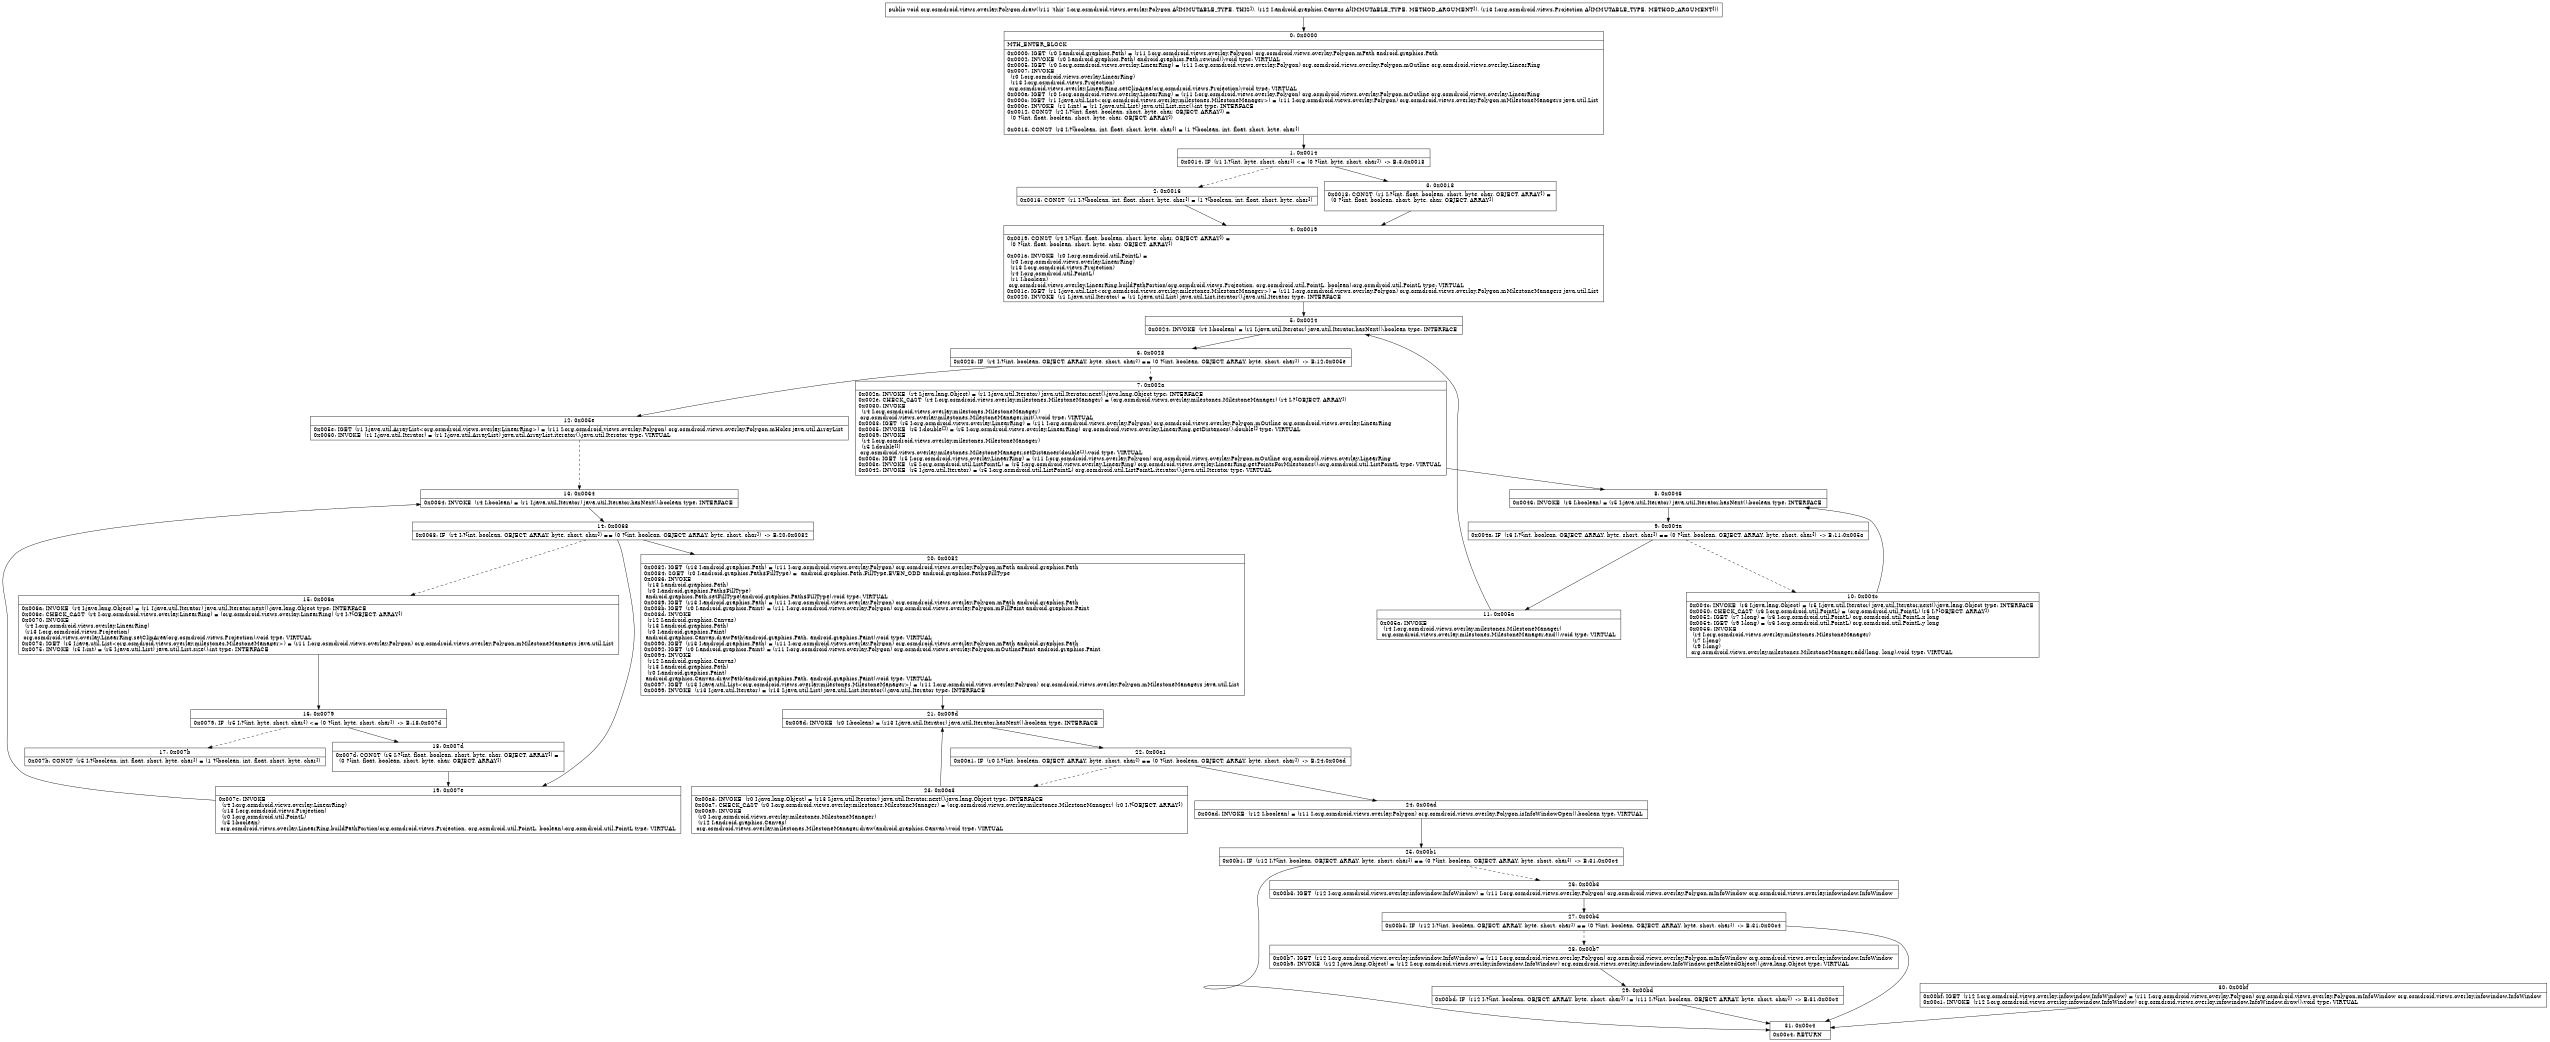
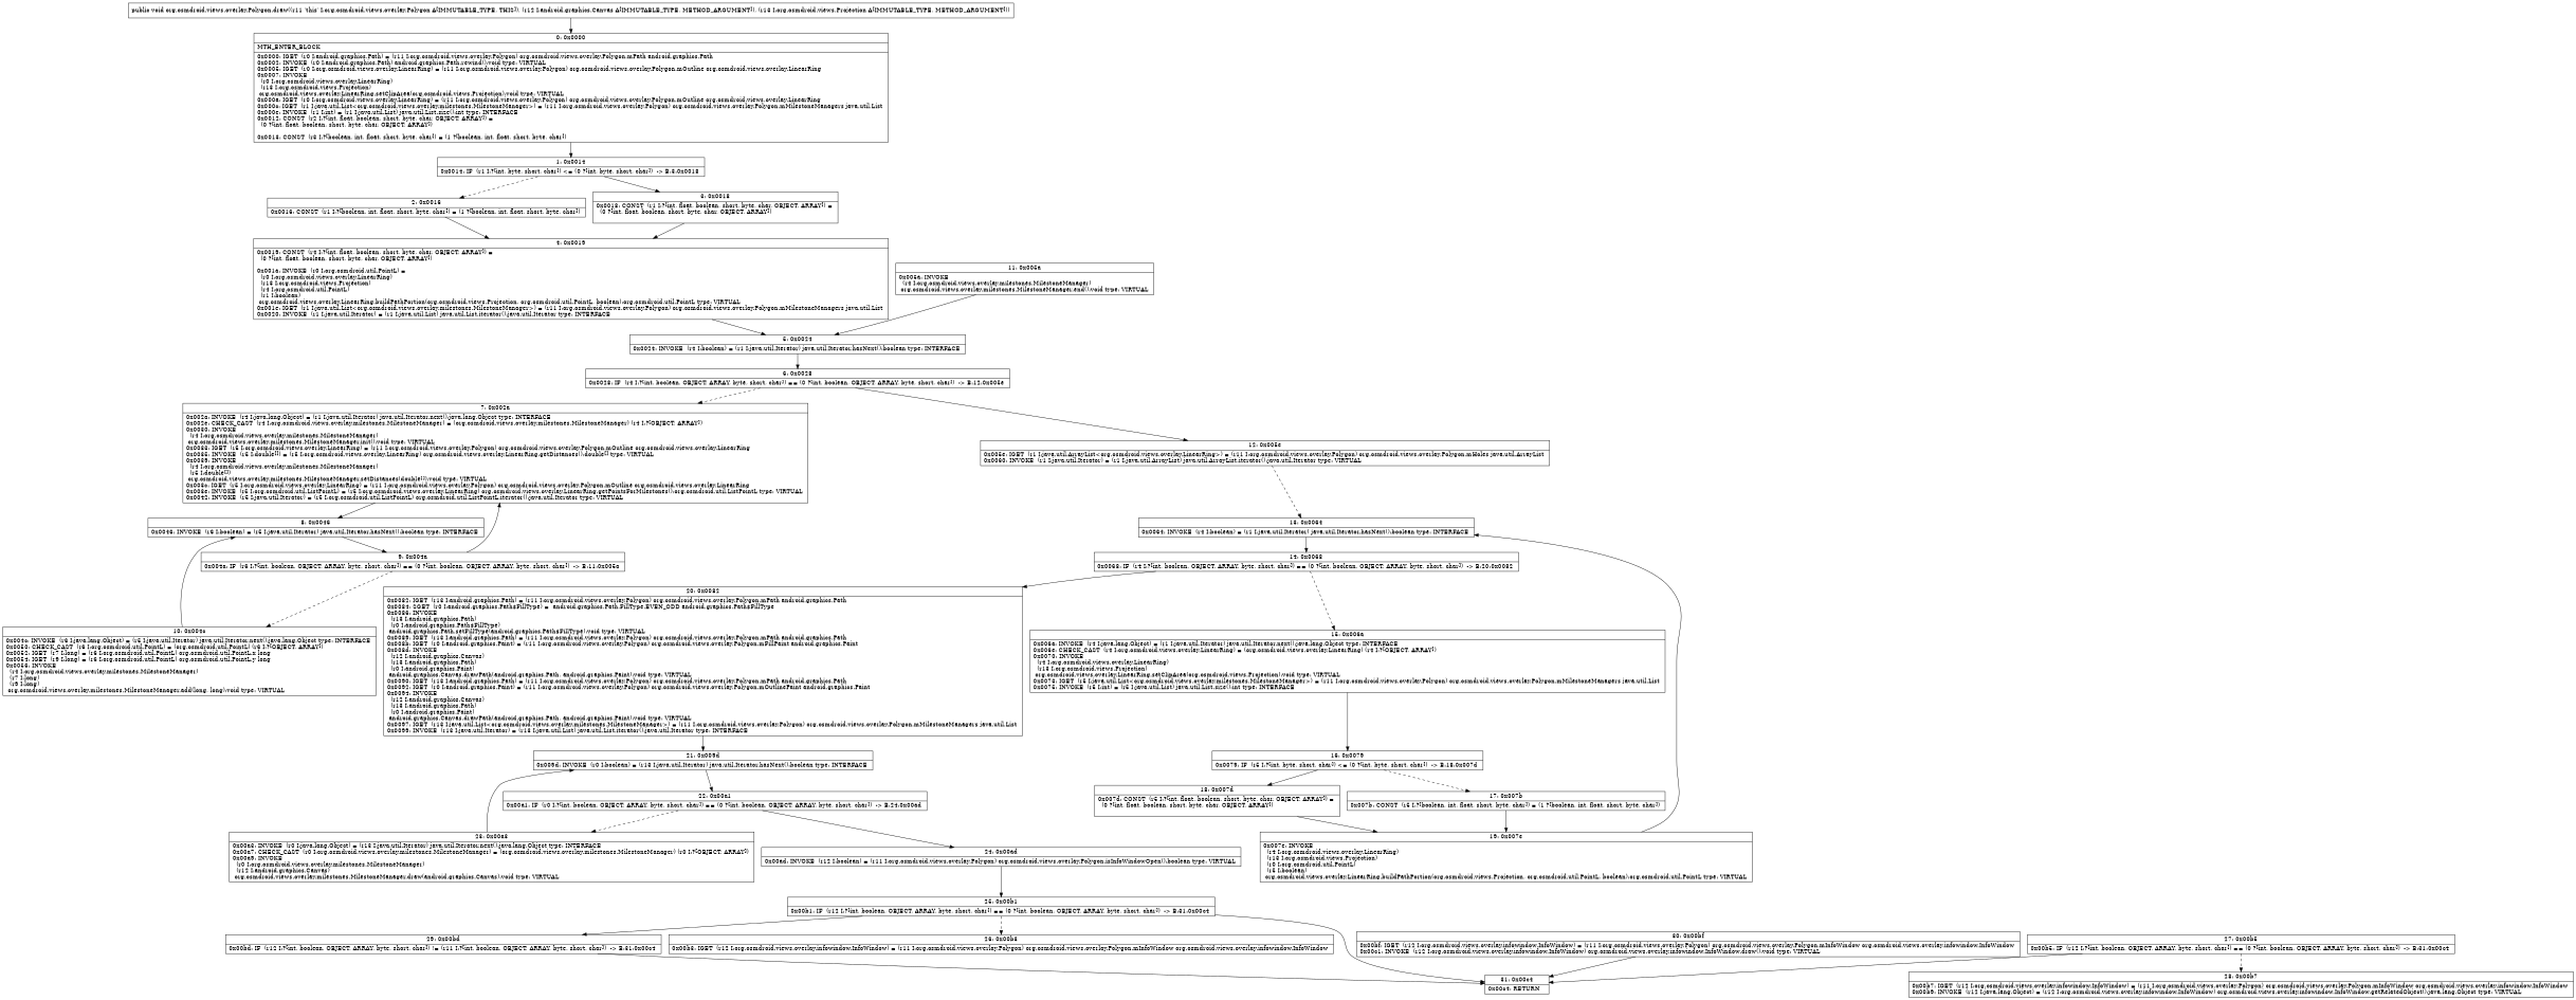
  digraph {
    node [shape=record]
    n1 [label="{0\:\ 0x0000|MTH_ENTER_BLOCK\l|0x0000: IGET  (r0 I:android.graphics.Path) = (r11 I:org.osmdroid.views.overlay.Polygon) org.osmdroid.views.overlay.Polygon.mPath android.graphics.Path \l0x0002: INVOKE  (r0 I:android.graphics.Path) android.graphics.Path.rewind():void type: VIRTUAL \l0x0005: IGET  (r0 I:org.osmdroid.views.overlay.LinearRing) = (r11 I:org.osmdroid.views.overlay.Polygon) org.osmdroid.views.overlay.Polygon.mOutline org.osmdroid.views.overlay.LinearRing \l0x0007: INVOKE  \l  (r0 I:org.osmdroid.views.overlay.LinearRing)\l  (r13 I:org.osmdroid.views.Projection)\l org.osmdroid.views.overlay.LinearRing.setClipArea(org.osmdroid.views.Projection):void type: VIRTUAL \l0x000a: IGET  (r0 I:org.osmdroid.views.overlay.LinearRing) = (r11 I:org.osmdroid.views.overlay.Polygon) org.osmdroid.views.overlay.Polygon.mOutline org.osmdroid.views.overlay.LinearRing \l0x000c: IGET  (r1 I:java.util.List\<org.osmdroid.views.overlay.milestones.MilestoneManager\>) = (r11 I:org.osmdroid.views.overlay.Polygon) org.osmdroid.views.overlay.Polygon.mMilestoneManagers java.util.List \l0x000e: INVOKE  (r1 I:int) = (r1 I:java.util.List) java.util.List.size():int type: INTERFACE \l0x0012: CONST  (r2 I:?[int, float, boolean, short, byte, char, OBJECT, ARRAY]) = \l  (0 ?[int, float, boolean, short, byte, char, OBJECT, ARRAY])\l \l0x0013: CONST  (r3 I:?[boolean, int, float, short, byte, char]) = (1 ?[boolean, int, float, short, byte, char]) \l}"]
    n2 [label="{1\:\ 0x0014|0x0014: IF  (r1 I:?[int, byte, short, char]) \<= (0 ?[int, byte, short, char])  \-\> B:3:0x0018 \l}"]
    n3 [label="{2\:\ 0x0016|0x0016: CONST  (r1 I:?[boolean, int, float, short, byte, char]) = (1 ?[boolean, int, float, short, byte, char]) \l}"]
    n4 [label="{3\:\ 0x0018|0x0018: CONST  (r1 I:?[int, float, boolean, short, byte, char, OBJECT, ARRAY]) = \l  (0 ?[int, float, boolean, short, byte, char, OBJECT, ARRAY])\l \l}"]
    n5 [label="{4\:\ 0x0019|0x0019: CONST  (r4 I:?[int, float, boolean, short, byte, char, OBJECT, ARRAY]) = \l  (0 ?[int, float, boolean, short, byte, char, OBJECT, ARRAY])\l \l0x001a: INVOKE  (r0 I:org.osmdroid.util.PointL) = \l  (r0 I:org.osmdroid.views.overlay.LinearRing)\l  (r13 I:org.osmdroid.views.Projection)\l  (r4 I:org.osmdroid.util.PointL)\l  (r1 I:boolean)\l org.osmdroid.views.overlay.LinearRing.buildPathPortion(org.osmdroid.views.Projection, org.osmdroid.util.PointL, boolean):org.osmdroid.util.PointL type: VIRTUAL \l0x001e: IGET  (r1 I:java.util.List\<org.osmdroid.views.overlay.milestones.MilestoneManager\>) = (r11 I:org.osmdroid.views.overlay.Polygon) org.osmdroid.views.overlay.Polygon.mMilestoneManagers java.util.List \l0x0020: INVOKE  (r1 I:java.util.Iterator) = (r1 I:java.util.List) java.util.List.iterator():java.util.Iterator type: INTERFACE \l}"]
    n6 [label="{5\:\ 0x0024|0x0024: INVOKE  (r4 I:boolean) = (r1 I:java.util.Iterator) java.util.Iterator.hasNext():boolean type: INTERFACE \l}"]
    n7 [label="{6\:\ 0x0028|0x0028: IF  (r4 I:?[int, boolean, OBJECT, ARRAY, byte, short, char]) == (0 ?[int, boolean, OBJECT, ARRAY, byte, short, char])  \-\> B:12:0x005e \l}"]
    n8 [label="{7\:\ 0x002a|0x002a: INVOKE  (r4 I:java.lang.Object) = (r1 I:java.util.Iterator) java.util.Iterator.next():java.lang.Object type: INTERFACE \l0x002e: CHECK_CAST  (r4 I:org.osmdroid.views.overlay.milestones.MilestoneManager) = (org.osmdroid.views.overlay.milestones.MilestoneManager) (r4 I:?[OBJECT, ARRAY]) \l0x0030: INVOKE  \l  (r4 I:org.osmdroid.views.overlay.milestones.MilestoneManager)\l org.osmdroid.views.overlay.milestones.MilestoneManager.init():void type: VIRTUAL \l0x0033: IGET  (r5 I:org.osmdroid.views.overlay.LinearRing) = (r11 I:org.osmdroid.views.overlay.Polygon) org.osmdroid.views.overlay.Polygon.mOutline org.osmdroid.views.overlay.LinearRing \l0x0035: INVOKE  (r5 I:double[]) = (r5 I:org.osmdroid.views.overlay.LinearRing) org.osmdroid.views.overlay.LinearRing.getDistances():double[] type: VIRTUAL \l0x0039: INVOKE  \l  (r4 I:org.osmdroid.views.overlay.milestones.MilestoneManager)\l  (r5 I:double[])\l org.osmdroid.views.overlay.milestones.MilestoneManager.setDistances(double[]):void type: VIRTUAL \l0x003c: IGET  (r5 I:org.osmdroid.views.overlay.LinearRing) = (r11 I:org.osmdroid.views.overlay.Polygon) org.osmdroid.views.overlay.Polygon.mOutline org.osmdroid.views.overlay.LinearRing \l0x003e: INVOKE  (r5 I:org.osmdroid.util.ListPointL) = (r5 I:org.osmdroid.views.overlay.LinearRing) org.osmdroid.views.overlay.LinearRing.getPointsForMilestones():org.osmdroid.util.ListPointL type: VIRTUAL \l0x0042: INVOKE  (r5 I:java.util.Iterator) = (r5 I:org.osmdroid.util.ListPointL) org.osmdroid.util.ListPointL.iterator():java.util.Iterator type: VIRTUAL \l}"]
    n9 [label="{12\:\ 0x005e|0x005e: IGET  (r1 I:java.util.ArrayList\<org.osmdroid.views.overlay.LinearRing\>) = (r11 I:org.osmdroid.views.overlay.Polygon) org.osmdroid.views.overlay.Polygon.mHoles java.util.ArrayList \l0x0060: INVOKE  (r1 I:java.util.Iterator) = (r1 I:java.util.ArrayList) java.util.ArrayList.iterator():java.util.Iterator type: VIRTUAL \l}"]
    n10 [label="{8\:\ 0x0046|0x0046: INVOKE  (r6 I:boolean) = (r5 I:java.util.Iterator) java.util.Iterator.hasNext():boolean type: INTERFACE \l}"]
    n11 [label="{13\:\ 0x0064|0x0064: INVOKE  (r4 I:boolean) = (r1 I:java.util.Iterator) java.util.Iterator.hasNext():boolean type: INTERFACE \l}"]
    n12 [label="{9\:\ 0x004a|0x004a: IF  (r6 I:?[int, boolean, OBJECT, ARRAY, byte, short, char]) == (0 ?[int, boolean, OBJECT, ARRAY, byte, short, char])  \-\> B:11:0x005a \l}"]
    n13 [label="{10\:\ 0x004c|0x004c: INVOKE  (r6 I:java.lang.Object) = (r5 I:java.util.Iterator) java.util.Iterator.next():java.lang.Object type: INTERFACE \l0x0050: CHECK_CAST  (r6 I:org.osmdroid.util.PointL) = (org.osmdroid.util.PointL) (r6 I:?[OBJECT, ARRAY]) \l0x0052: IGET  (r7 I:long) = (r6 I:org.osmdroid.util.PointL) org.osmdroid.util.PointL.x long \l0x0054: IGET  (r9 I:long) = (r6 I:org.osmdroid.util.PointL) org.osmdroid.util.PointL.y long \l0x0056: INVOKE  \l  (r4 I:org.osmdroid.views.overlay.milestones.MilestoneManager)\l  (r7 I:long)\l  (r9 I:long)\l org.osmdroid.views.overlay.milestones.MilestoneManager.add(long, long):void type: VIRTUAL \l}"]
    n14 [label="{11\:\ 0x005a|0x005a: INVOKE  \l  (r4 I:org.osmdroid.views.overlay.milestones.MilestoneManager)\l org.osmdroid.views.overlay.milestones.MilestoneManager.end():void type: VIRTUAL \l}"]
    n15 [label="{14\:\ 0x0068|0x0068: IF  (r4 I:?[int, boolean, OBJECT, ARRAY, byte, short, char]) == (0 ?[int, boolean, OBJECT, ARRAY, byte, short, char])  \-\> B:20:0x0082 \l}"]
    n16 [label="{15\:\ 0x006a|0x006a: INVOKE  (r4 I:java.lang.Object) = (r1 I:java.util.Iterator) java.util.Iterator.next():java.lang.Object type: INTERFACE \l0x006e: CHECK_CAST  (r4 I:org.osmdroid.views.overlay.LinearRing) = (org.osmdroid.views.overlay.LinearRing) (r4 I:?[OBJECT, ARRAY]) \l0x0070: INVOKE  \l  (r4 I:org.osmdroid.views.overlay.LinearRing)\l  (r13 I:org.osmdroid.views.Projection)\l org.osmdroid.views.overlay.LinearRing.setClipArea(org.osmdroid.views.Projection):void type: VIRTUAL \l0x0073: IGET  (r5 I:java.util.List\<org.osmdroid.views.overlay.milestones.MilestoneManager\>) = (r11 I:org.osmdroid.views.overlay.Polygon) org.osmdroid.views.overlay.Polygon.mMilestoneManagers java.util.List \l0x0075: INVOKE  (r5 I:int) = (r5 I:java.util.List) java.util.List.size():int type: INTERFACE \l}"]
    n17 [label="{20\:\ 0x0082|0x0082: IGET  (r13 I:android.graphics.Path) = (r11 I:org.osmdroid.views.overlay.Polygon) org.osmdroid.views.overlay.Polygon.mPath android.graphics.Path \l0x0084: SGET  (r0 I:android.graphics.Path$FillType) =  android.graphics.Path.FillType.EVEN_ODD android.graphics.Path$FillType \l0x0086: INVOKE  \l  (r13 I:android.graphics.Path)\l  (r0 I:android.graphics.Path$FillType)\l android.graphics.Path.setFillType(android.graphics.Path$FillType):void type: VIRTUAL \l0x0089: IGET  (r13 I:android.graphics.Path) = (r11 I:org.osmdroid.views.overlay.Polygon) org.osmdroid.views.overlay.Polygon.mPath android.graphics.Path \l0x008b: IGET  (r0 I:android.graphics.Paint) = (r11 I:org.osmdroid.views.overlay.Polygon) org.osmdroid.views.overlay.Polygon.mFillPaint android.graphics.Paint \l0x008d: INVOKE  \l  (r12 I:android.graphics.Canvas)\l  (r13 I:android.graphics.Path)\l  (r0 I:android.graphics.Paint)\l android.graphics.Canvas.drawPath(android.graphics.Path, android.graphics.Paint):void type: VIRTUAL \l0x0090: IGET  (r13 I:android.graphics.Path) = (r11 I:org.osmdroid.views.overlay.Polygon) org.osmdroid.views.overlay.Polygon.mPath android.graphics.Path \l0x0092: IGET  (r0 I:android.graphics.Paint) = (r11 I:org.osmdroid.views.overlay.Polygon) org.osmdroid.views.overlay.Polygon.mOutlinePaint android.graphics.Paint \l0x0094: INVOKE  \l  (r12 I:android.graphics.Canvas)\l  (r13 I:android.graphics.Path)\l  (r0 I:android.graphics.Paint)\l android.graphics.Canvas.drawPath(android.graphics.Path, android.graphics.Paint):void type: VIRTUAL \l0x0097: IGET  (r13 I:java.util.List\<org.osmdroid.views.overlay.milestones.MilestoneManager\>) = (r11 I:org.osmdroid.views.overlay.Polygon) org.osmdroid.views.overlay.Polygon.mMilestoneManagers java.util.List \l0x0099: INVOKE  (r13 I:java.util.Iterator) = (r13 I:java.util.List) java.util.List.iterator():java.util.Iterator type: INTERFACE \l}"]
    n18 [label="{16\:\ 0x0079|0x0079: IF  (r5 I:?[int, byte, short, char]) \<= (0 ?[int, byte, short, char])  \-\> B:18:0x007d \l}"]
    n19 [label="{21\:\ 0x009d|0x009d: INVOKE  (r0 I:boolean) = (r13 I:java.util.Iterator) java.util.Iterator.hasNext():boolean type: INTERFACE \l}"]
    n20 [label="{17\:\ 0x007b|0x007b: CONST  (r5 I:?[boolean, int, float, short, byte, char]) = (1 ?[boolean, int, float, short, byte, char]) \l}"]
    n21 [label="{18\:\ 0x007d|0x007d: CONST  (r5 I:?[int, float, boolean, short, byte, char, OBJECT, ARRAY]) = \l  (0 ?[int, float, boolean, short, byte, char, OBJECT, ARRAY])\l \l}"]
    n22 [label="{19\:\ 0x007e|0x007e: INVOKE  \l  (r4 I:org.osmdroid.views.overlay.LinearRing)\l  (r13 I:org.osmdroid.views.Projection)\l  (r0 I:org.osmdroid.util.PointL)\l  (r5 I:boolean)\l org.osmdroid.views.overlay.LinearRing.buildPathPortion(org.osmdroid.views.Projection, org.osmdroid.util.PointL, boolean):org.osmdroid.util.PointL type: VIRTUAL \l}"]
    n23 [label="{22\:\ 0x00a1|0x00a1: IF  (r0 I:?[int, boolean, OBJECT, ARRAY, byte, short, char]) == (0 ?[int, boolean, OBJECT, ARRAY, byte, short, char])  \-\> B:24:0x00ad \l}"]
    n24 [label="{23\:\ 0x00a3|0x00a3: INVOKE  (r0 I:java.lang.Object) = (r13 I:java.util.Iterator) java.util.Iterator.next():java.lang.Object type: INTERFACE \l0x00a7: CHECK_CAST  (r0 I:org.osmdroid.views.overlay.milestones.MilestoneManager) = (org.osmdroid.views.overlay.milestones.MilestoneManager) (r0 I:?[OBJECT, ARRAY]) \l0x00a9: INVOKE  \l  (r0 I:org.osmdroid.views.overlay.milestones.MilestoneManager)\l  (r12 I:android.graphics.Canvas)\l org.osmdroid.views.overlay.milestones.MilestoneManager.draw(android.graphics.Canvas):void type: VIRTUAL \l}"]
    n25 [label="{24\:\ 0x00ad|0x00ad: INVOKE  (r12 I:boolean) = (r11 I:org.osmdroid.views.overlay.Polygon) org.osmdroid.views.overlay.Polygon.isInfoWindowOpen():boolean type: VIRTUAL \l}"]
    n26 [label="{25\:\ 0x00b1|0x00b1: IF  (r12 I:?[int, boolean, OBJECT, ARRAY, byte, short, char]) == (0 ?[int, boolean, OBJECT, ARRAY, byte, short, char])  \-\> B:31:0x00c4 \l}"]
    n27 [label="{26\:\ 0x00b3|0x00b3: IGET  (r12 I:org.osmdroid.views.overlay.infowindow.InfoWindow) = (r11 I:org.osmdroid.views.overlay.Polygon) org.osmdroid.views.overlay.Polygon.mInfoWindow org.osmdroid.views.overlay.infowindow.InfoWindow \l}"]
    n28 [label="{31\:\ 0x00c4|0x00c4: RETURN   \l}"]
    n29 [label="{27\:\ 0x00b5|0x00b5: IF  (r12 I:?[int, boolean, OBJECT, ARRAY, byte, short, char]) == (0 ?[int, boolean, OBJECT, ARRAY, byte, short, char])  \-\> B:31:0x00c4 \l}"]
    n30 [label="{28\:\ 0x00b7|0x00b7: IGET  (r12 I:org.osmdroid.views.overlay.infowindow.InfoWindow) = (r11 I:org.osmdroid.views.overlay.Polygon) org.osmdroid.views.overlay.Polygon.mInfoWindow org.osmdroid.views.overlay.infowindow.InfoWindow \l0x00b9: INVOKE  (r12 I:java.lang.Object) = (r12 I:org.osmdroid.views.overlay.infowindow.InfoWindow) org.osmdroid.views.overlay.infowindow.InfoWindow.getRelatedObject():java.lang.Object type: VIRTUAL \l}"]
    n31 [label="{29\:\ 0x00bd|0x00bd: IF  (r12 I:?[int, boolean, OBJECT, ARRAY, byte, short, char]) != (r11 I:?[int, boolean, OBJECT, ARRAY, byte, short, char])  \-\> B:31:0x00c4 \l}"]
    n32 [label="{30\:\ 0x00bf|0x00bf: IGET  (r12 I:org.osmdroid.views.overlay.infowindow.InfoWindow) = (r11 I:org.osmdroid.views.overlay.Polygon) org.osmdroid.views.overlay.Polygon.mInfoWindow org.osmdroid.views.overlay.infowindow.InfoWindow \l0x00c1: INVOKE  (r12 I:org.osmdroid.views.overlay.infowindow.InfoWindow) org.osmdroid.views.overlay.infowindow.InfoWindow.draw():void type: VIRTUAL \l}"]
    n33 [label="{public void org.osmdroid.views.overlay.Polygon.draw((r11 'this' I:org.osmdroid.views.overlay.Polygon A[IMMUTABLE_TYPE, THIS]), (r12 I:android.graphics.Canvas A[IMMUTABLE_TYPE, METHOD_ARGUMENT]), (r13 I:org.osmdroid.views.Projection A[IMMUTABLE_TYPE, METHOD_ARGUMENT])) }"]
    n1 -> n2
    n2 -> n3 [style=dashed]
    n2 -> n4
    n3 -> n5
    n4 -> n5
    n5 -> n6
    n6 -> n7
    n7 -> n8 [style=dashed]
    n7 -> n9
    n8 -> n10
    n9 -> n11 [style=dashed]
    n10 -> n12
    n11 -> n15
    n12 -> n13 [style=dashed]
-   n12 -> n14
+   n12 -> n8
    n13 -> n10
    n14 -> n6
    n15 -> n16 [style=dashed]
    n15 -> n17
    n16 -> n18
    n17 -> n19
    n18 -> n20 [style=dashed]
    n18 -> n21
    n19 -> n23
-   n15 -> n22
+   n20 -> n22
    n21 -> n22
    n22 -> n11
    n23 -> n24 [style=dashed]
    n23 -> n25
    n24 -> n19
    n25 -> n26
    n26 -> n27 [style=dashed]
    n26 -> n28
-   n27 -> n29
    n29 -> n28
    n29 -> n30 [style=dashed]
-   n30 -> n31
+   n26 -> n31
    n31 -> n28
    n32 -> n28
    n33 -> n1
  }
